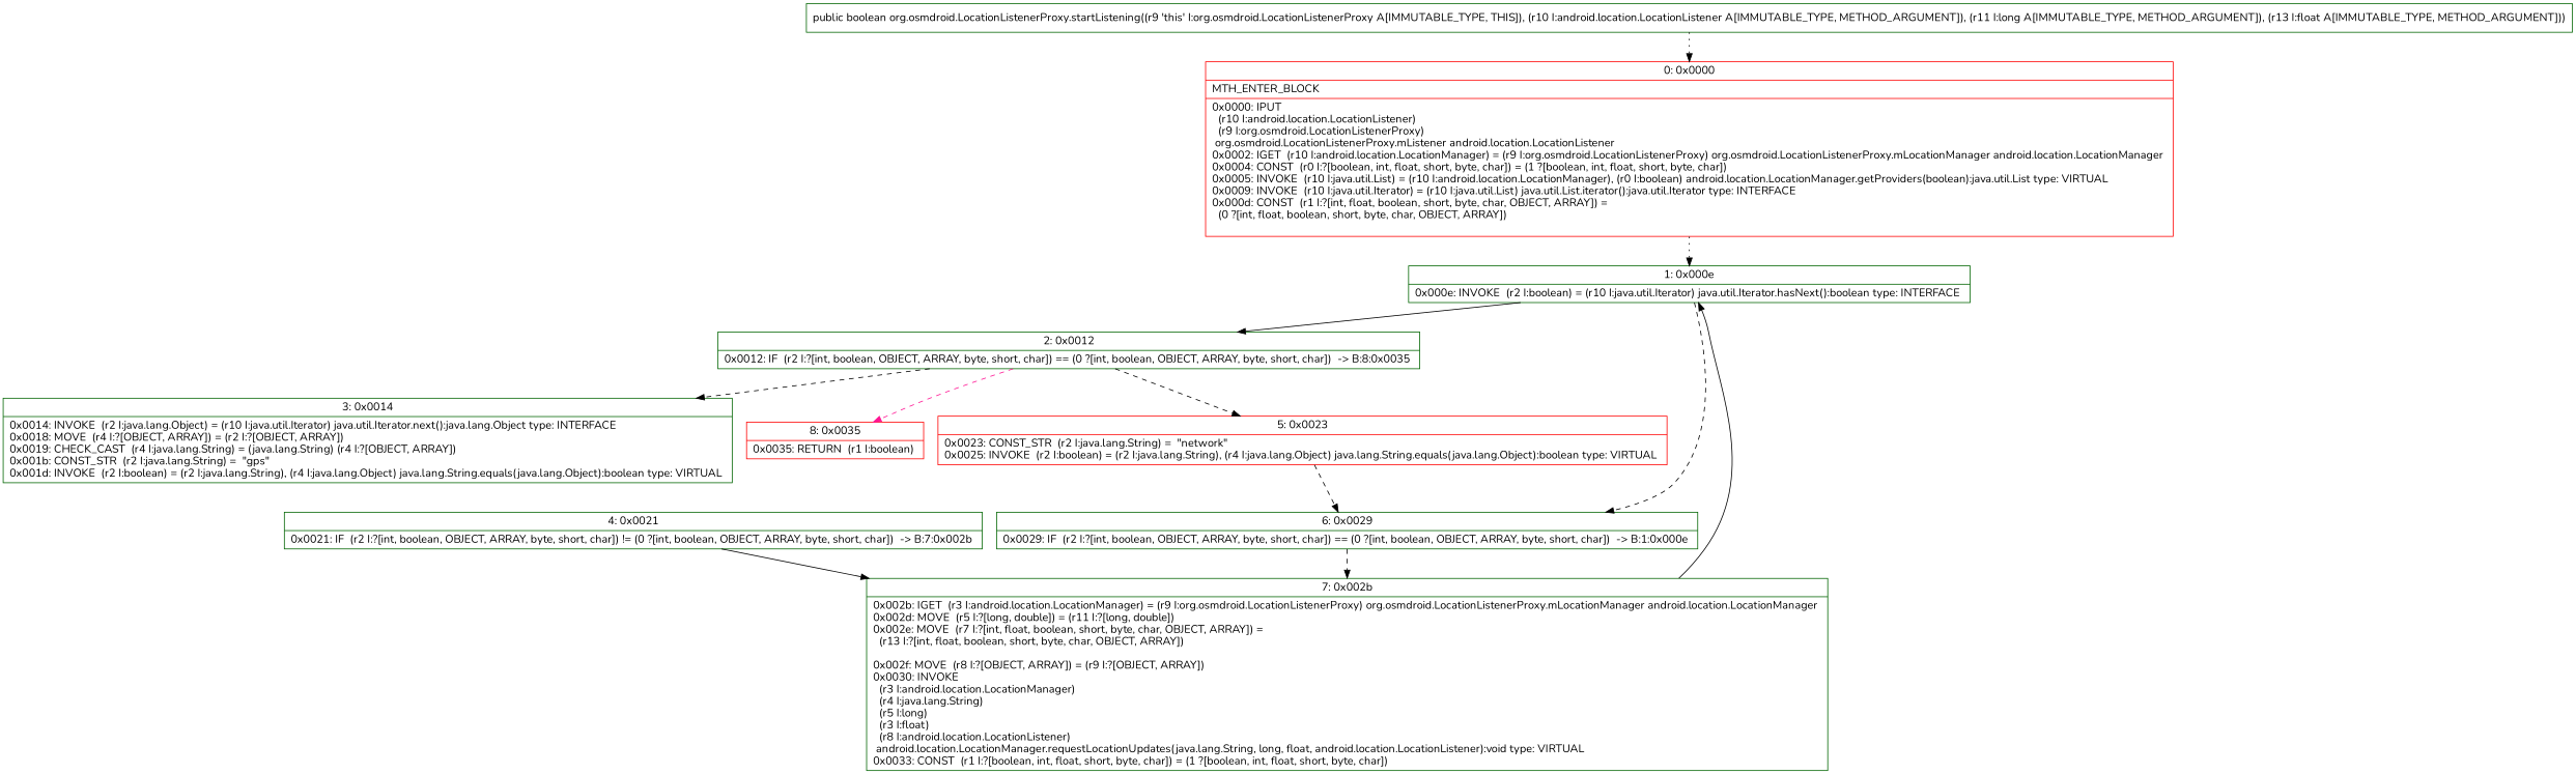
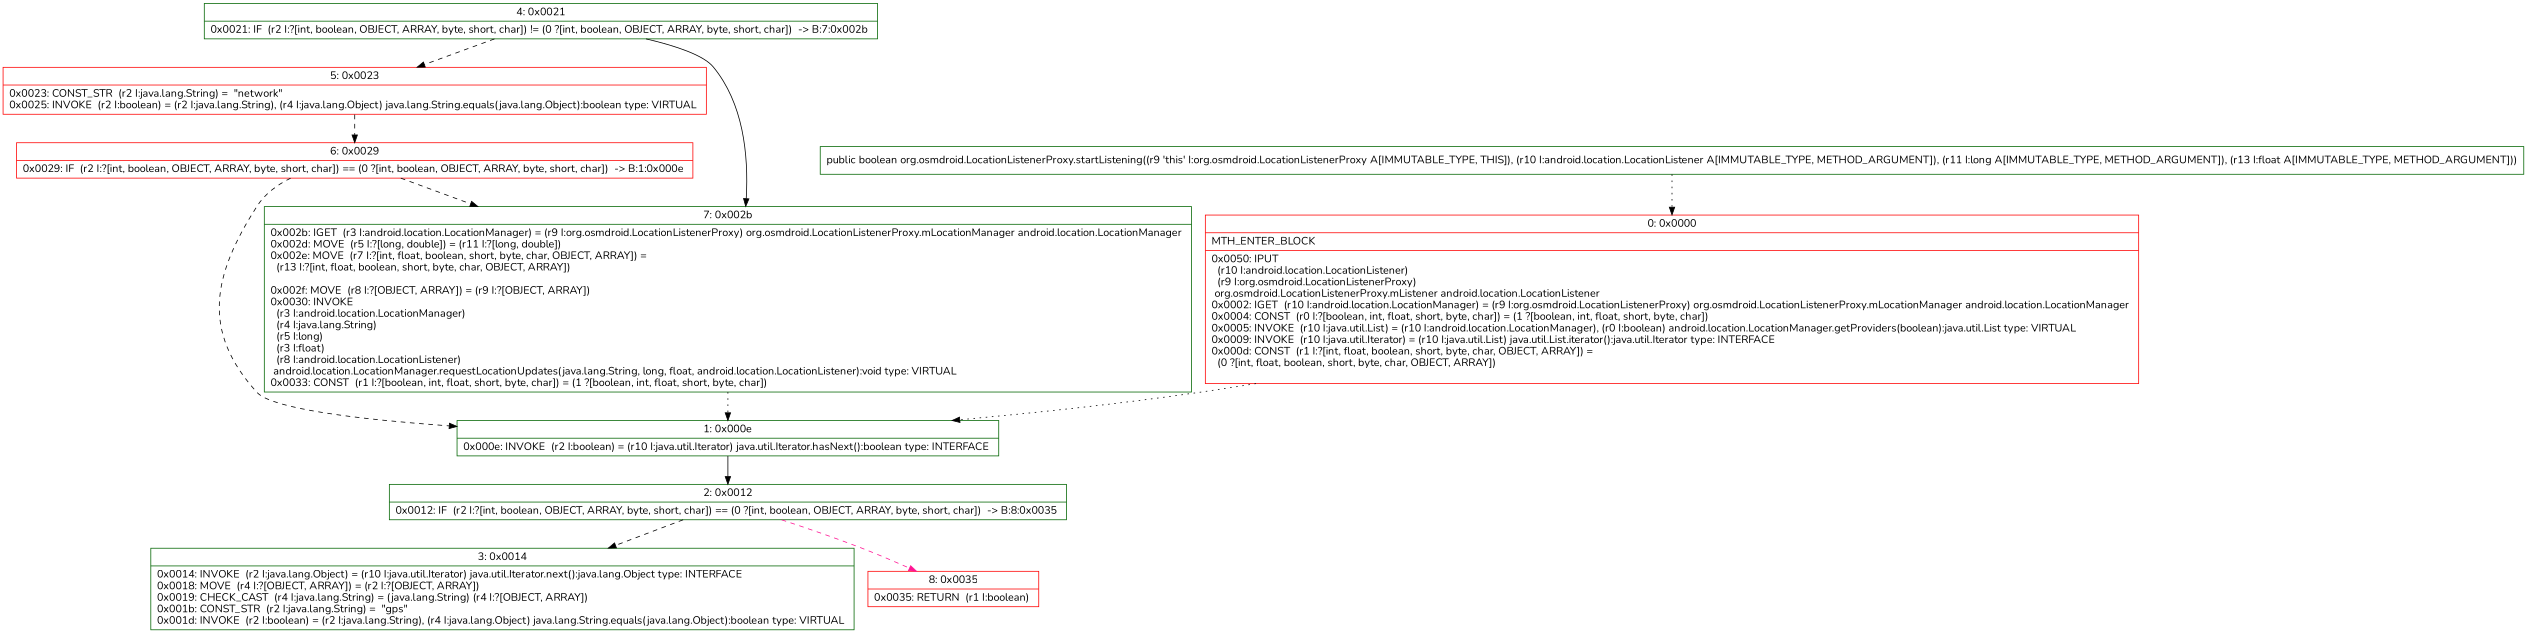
  digraph {
    fontname=Nunito
    node [color=darkgreen fontname=Nunito shape=record]
    edge [color=black fontname=Nunito style=dashed]
-   n1 [color=red label="{0\:\ 0x0000|MTH_ENTER_BLOCK\l|0x0000: IPUT  \l  (r10 I:android.location.LocationListener)\l  (r9 I:org.osmdroid.LocationListenerProxy)\l org.osmdroid.LocationListenerProxy.mListener android.location.LocationListener \l0x0002: IGET  (r10 I:android.location.LocationManager) = (r9 I:org.osmdroid.LocationListenerProxy) org.osmdroid.LocationListenerProxy.mLocationManager android.location.LocationManager \l0x0004: CONST  (r0 I:?[boolean, int, float, short, byte, char]) = (1 ?[boolean, int, float, short, byte, char]) \l0x0005: INVOKE  (r10 I:java.util.List) = (r10 I:android.location.LocationManager), (r0 I:boolean) android.location.LocationManager.getProviders(boolean):java.util.List type: VIRTUAL \l0x0009: INVOKE  (r10 I:java.util.Iterator) = (r10 I:java.util.List) java.util.List.iterator():java.util.Iterator type: INTERFACE \l0x000d: CONST  (r1 I:?[int, float, boolean, short, byte, char, OBJECT, ARRAY]) = \l  (0 ?[int, float, boolean, short, byte, char, OBJECT, ARRAY])\l \l}"]
+   n1 [color=red label="{0\:\ 0x0000|MTH_ENTER_BLOCK\l|0x0050: IPUT  \l  (r10 I:android.location.LocationListener)\l  (r9 I:org.osmdroid.LocationListenerProxy)\l org.osmdroid.LocationListenerProxy.mListener android.location.LocationListener \l0x0002: IGET  (r10 I:android.location.LocationManager) = (r9 I:org.osmdroid.LocationListenerProxy) org.osmdroid.LocationListenerProxy.mLocationManager android.location.LocationManager \l0x0004: CONST  (r0 I:?[boolean, int, float, short, byte, char]) = (1 ?[boolean, int, float, short, byte, char]) \l0x0005: INVOKE  (r10 I:java.util.List) = (r10 I:android.location.LocationManager), (r0 I:boolean) android.location.LocationManager.getProviders(boolean):java.util.List type: VIRTUAL \l0x0009: INVOKE  (r10 I:java.util.Iterator) = (r10 I:java.util.List) java.util.List.iterator():java.util.Iterator type: INTERFACE \l0x000d: CONST  (r1 I:?[int, float, boolean, short, byte, char, OBJECT, ARRAY]) = \l  (0 ?[int, float, boolean, short, byte, char, OBJECT, ARRAY])\l \l}"]
    n2 [label="{1\:\ 0x000e|0x000e: INVOKE  (r2 I:boolean) = (r10 I:java.util.Iterator) java.util.Iterator.hasNext():boolean type: INTERFACE \l}"]
    n3 [label="{2\:\ 0x0012|0x0012: IF  (r2 I:?[int, boolean, OBJECT, ARRAY, byte, short, char]) == (0 ?[int, boolean, OBJECT, ARRAY, byte, short, char])  \-\> B:8:0x0035 \l}"]
    n4 [label="{3\:\ 0x0014|0x0014: INVOKE  (r2 I:java.lang.Object) = (r10 I:java.util.Iterator) java.util.Iterator.next():java.lang.Object type: INTERFACE \l0x0018: MOVE  (r4 I:?[OBJECT, ARRAY]) = (r2 I:?[OBJECT, ARRAY]) \l0x0019: CHECK_CAST  (r4 I:java.lang.String) = (java.lang.String) (r4 I:?[OBJECT, ARRAY]) \l0x001b: CONST_STR  (r2 I:java.lang.String) =  \"gps\" \l0x001d: INVOKE  (r2 I:boolean) = (r2 I:java.lang.String), (r4 I:java.lang.Object) java.lang.String.equals(java.lang.Object):boolean type: VIRTUAL \l}"]
    n5 [color=red label="{8\:\ 0x0035|0x0035: RETURN  (r1 I:boolean) \l}"]
    n6 [label="{4\:\ 0x0021|0x0021: IF  (r2 I:?[int, boolean, OBJECT, ARRAY, byte, short, char]) != (0 ?[int, boolean, OBJECT, ARRAY, byte, short, char])  \-\> B:7:0x002b \l}"]
    n7 [color=red label="{5\:\ 0x0023|0x0023: CONST_STR  (r2 I:java.lang.String) =  \"network\" \l0x0025: INVOKE  (r2 I:boolean) = (r2 I:java.lang.String), (r4 I:java.lang.Object) java.lang.String.equals(java.lang.Object):boolean type: VIRTUAL \l}"]
    n8 [label="{7\:\ 0x002b|0x002b: IGET  (r3 I:android.location.LocationManager) = (r9 I:org.osmdroid.LocationListenerProxy) org.osmdroid.LocationListenerProxy.mLocationManager android.location.LocationManager \l0x002d: MOVE  (r5 I:?[long, double]) = (r11 I:?[long, double]) \l0x002e: MOVE  (r7 I:?[int, float, boolean, short, byte, char, OBJECT, ARRAY]) = \l  (r13 I:?[int, float, boolean, short, byte, char, OBJECT, ARRAY])\l \l0x002f: MOVE  (r8 I:?[OBJECT, ARRAY]) = (r9 I:?[OBJECT, ARRAY]) \l0x0030: INVOKE  \l  (r3 I:android.location.LocationManager)\l  (r4 I:java.lang.String)\l  (r5 I:long)\l  (r3 I:float)\l  (r8 I:android.location.LocationListener)\l android.location.LocationManager.requestLocationUpdates(java.lang.String, long, float, android.location.LocationListener):void type: VIRTUAL \l0x0033: CONST  (r1 I:?[boolean, int, float, short, byte, char]) = (1 ?[boolean, int, float, short, byte, char]) \l}"]
-   n9 [label="{6\:\ 0x0029|0x0029: IF  (r2 I:?[int, boolean, OBJECT, ARRAY, byte, short, char]) == (0 ?[int, boolean, OBJECT, ARRAY, byte, short, char])  \-\> B:1:0x000e \l}"]
+   n9 [color=red label="{6\:\ 0x0029|0x0029: IF  (r2 I:?[int, boolean, OBJECT, ARRAY, byte, short, char]) == (0 ?[int, boolean, OBJECT, ARRAY, byte, short, char])  \-\> B:1:0x000e \l}"]
    n10 [label="{public boolean org.osmdroid.LocationListenerProxy.startListening((r9 'this' I:org.osmdroid.LocationListenerProxy A[IMMUTABLE_TYPE, THIS]), (r10 I:android.location.LocationListener A[IMMUTABLE_TYPE, METHOD_ARGUMENT]), (r11 I:long A[IMMUTABLE_TYPE, METHOD_ARGUMENT]), (r13 I:float A[IMMUTABLE_TYPE, METHOD_ARGUMENT])) }"]
    n1 -> n2 [style=dotted]
    n2 -> n3 [style=solid]
    n3 -> n4
    n3 -> n5 [color=deeppink]
-   n3 -> n7
+   n6 -> n7
    n6 -> n8 [style=solid]
    n7 -> n9
-   n8 -> n2 [style=solid]
-   n2 -> n9
+   n8 -> n2 [style=dotted]
+   n9 -> n2
    n9 -> n8
    n10 -> n1 [style=dotted]
  }
